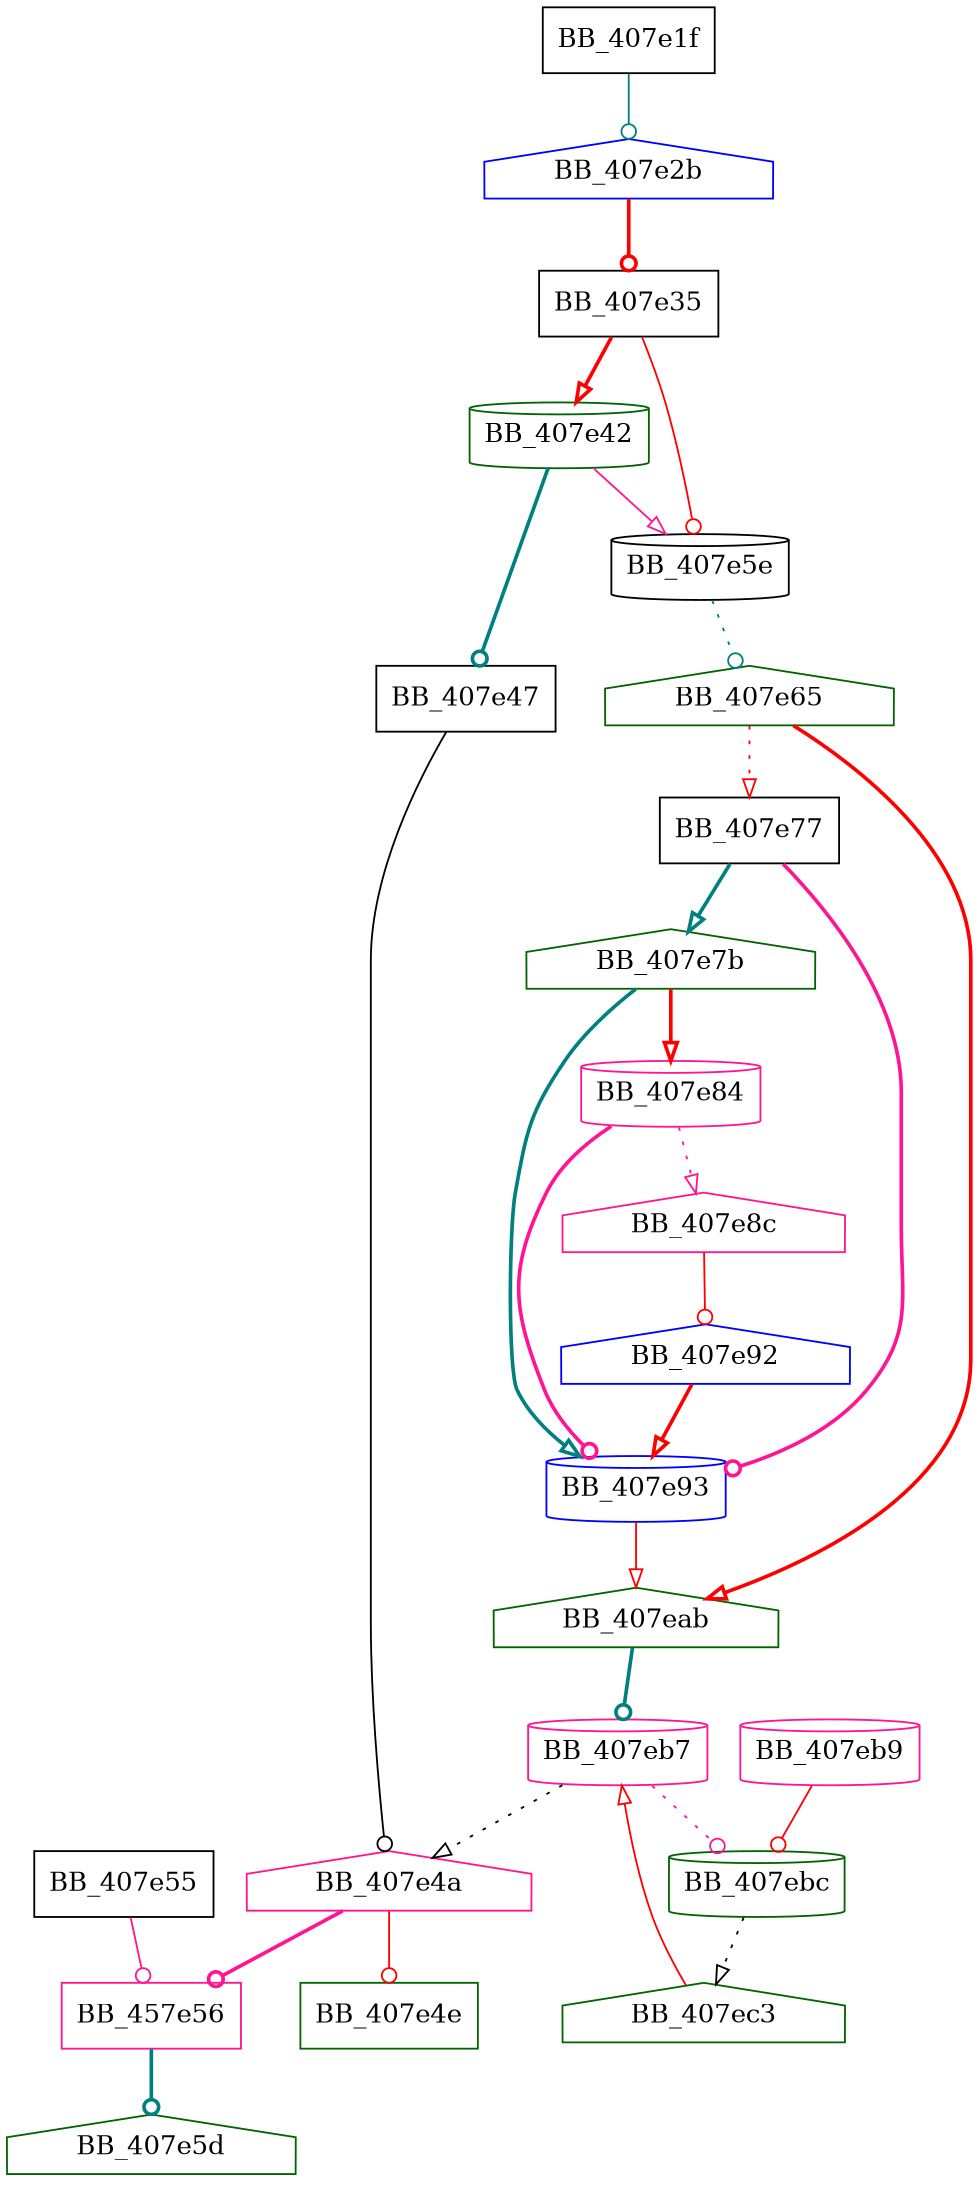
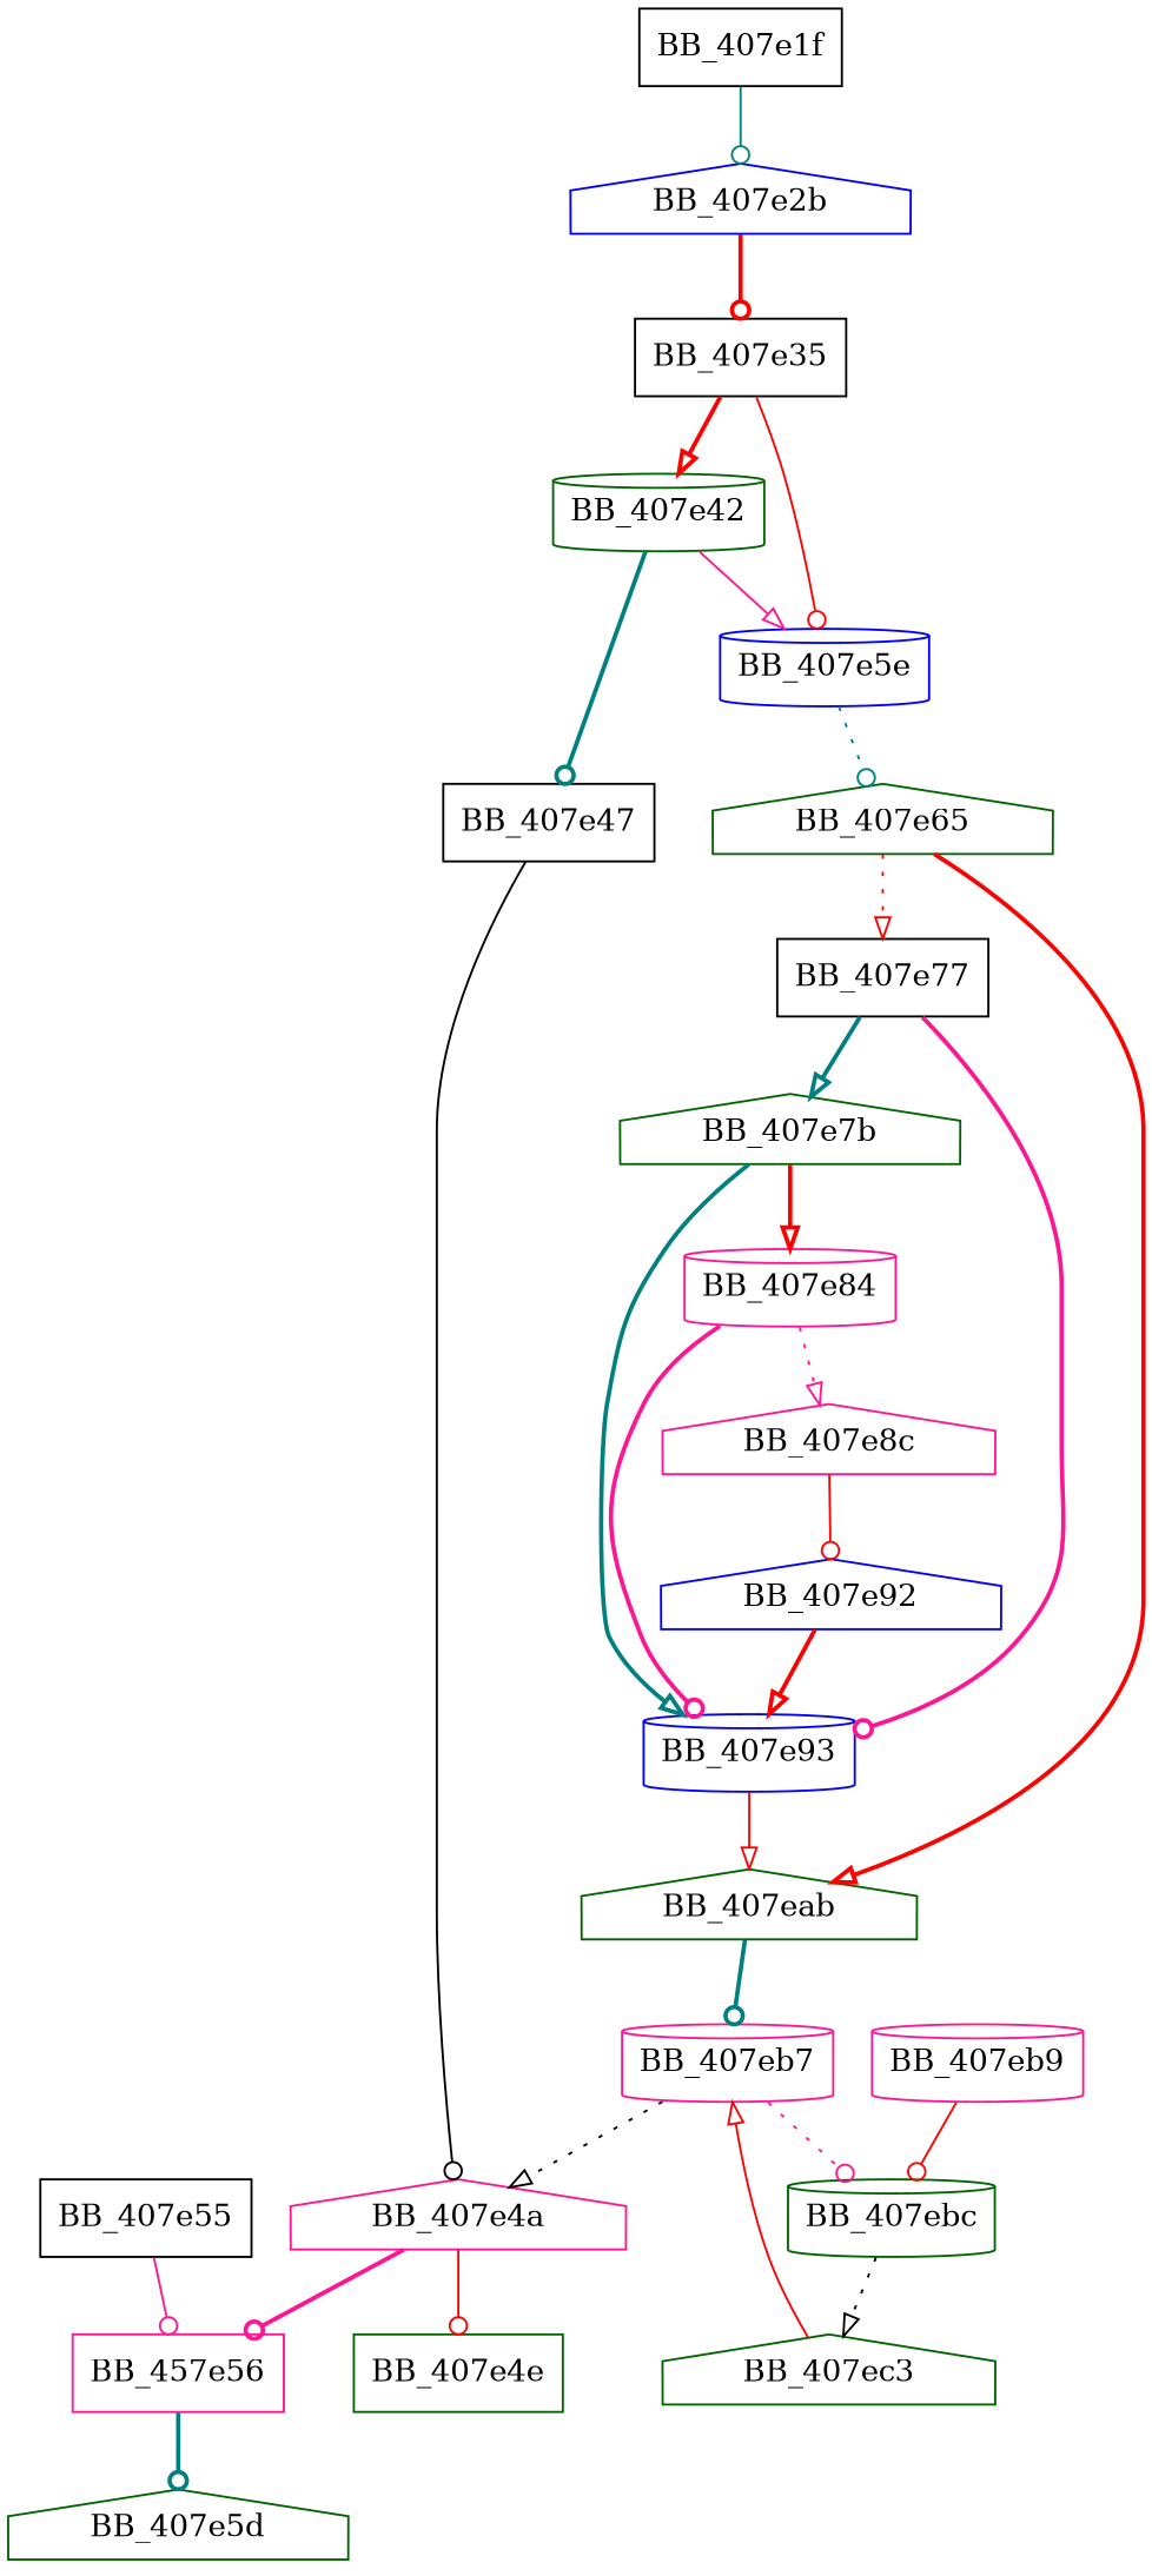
  digraph {
    node [color=darkgreen shape=house]
    edge [arrowhead=odot color=red style=bold]
    BB_407e1f [color=black shape=box]
    BB_407e2b [color=blue]
    BB_407e35 [color=black shape=box]
    BB_407e42 [shape=cylinder]
-   BB_407e5e [color=black shape=cylinder]
+   BB_407e5e [color=blue shape=cylinder]
    BB_407e47 [color=black shape=box]
    BB_407e65
    BB_407e4a [color=deeppink]
    BB_407e77 [color=black shape=box]
    BB_407eab
    BB_407e4e [shape=box]
    n12 [color=deeppink label=BB_457e56 shape=box]
    BB_407e5d
    BB_407e55 [color=black shape=box]
    BB_407e7b
    BB_407e93 [color=blue shape=cylinder]
    BB_407eb7 [color=deeppink shape=cylinder]
    BB_407e84 [color=deeppink shape=cylinder]
    BB_407ebc [shape=cylinder]
    BB_407e8c [color=deeppink]
    BB_407e92 [color=blue]
    BB_407ec3
    BB_407eb9 [color=deeppink shape=cylinder]
    BB_407e1f -> BB_407e2b [color=teal style=solid]
    BB_407e2b -> BB_407e35
    BB_407e35 -> BB_407e42 [arrowhead=onormal]
    BB_407e35 -> BB_407e5e [style=solid]
    BB_407e42 -> BB_407e5e [arrowhead=onormal color=deeppink style=solid]
    BB_407e42 -> BB_407e47 [color=teal]
    BB_407e5e -> BB_407e65 [color=teal style=dotted]
    BB_407e47 -> BB_407e4a [color=black style=solid]
    BB_407e65 -> BB_407e77 [arrowhead=onormal style=dotted]
    BB_407e65 -> BB_407eab [arrowhead=onormal]
    BB_407e4a -> BB_407e4e [style=solid]
    BB_407e4a -> n12 [color=deeppink]
    BB_407e77 -> BB_407e7b [arrowhead=onormal color=teal]
    BB_407e77 -> BB_407e93 [color=deeppink]
    BB_407eab -> BB_407eb7 [color=teal]
    n12 -> BB_407e5d [color=teal]
    BB_407e55 -> n12 [color=deeppink style=solid]
    BB_407e7b -> BB_407e93 [arrowhead=onormal color=teal]
    BB_407e7b -> BB_407e84 [arrowhead=onormal]
    BB_407e93 -> BB_407eab [arrowhead=onormal style=solid]
    BB_407eb7 -> BB_407e4a [arrowhead=onormal color=black style=dotted]
    BB_407eb7 -> BB_407ebc [color=deeppink style=dotted]
    BB_407e84 -> BB_407e93 [color=deeppink]
    BB_407e84 -> BB_407e8c [arrowhead=onormal color=deeppink style=dotted]
    BB_407ebc -> BB_407ec3 [arrowhead=onormal color=black style=dotted]
    BB_407e8c -> BB_407e92 [style=solid]
    BB_407e92 -> BB_407e93 [arrowhead=onormal]
    BB_407ec3 -> BB_407eb7 [arrowhead=onormal style=solid]
    BB_407eb9 -> BB_407ebc [style=solid]
  }
